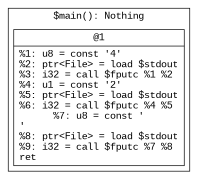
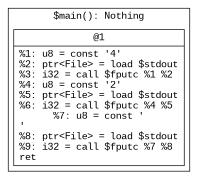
  digraph {
    fontname="Liberation Mono"
    rankdir=LR
-   n1 [label="@1|%1: u8 = const '4'\l%2: ptr&lt;File&gt; = load $stdout\l%3: i32 = call $fputc %1 %2\l%4: u1 = const '2'\l%5: ptr&lt;File&gt; = load $stdout\l%6: i32 = call $fputc %4 %5\l%7: u8 = const '\n'\l%8: ptr&lt;File&gt; = load $stdout\l%9: i32 = call $fputc %7 %8\lret\l" shape=record fontname="Liberation Mono"]
+   n1 [label="@1|%1: u8 = const '4'\l%2: ptr&lt;File&gt; = load $stdout\l%3: i32 = call $fputc %1 %2\l%4: u8 = const '2'\l%5: ptr&lt;File&gt; = load $stdout\l%6: i32 = call $fputc %4 %5\l%7: u8 = const '\n'\l%8: ptr&lt;File&gt; = load $stdout\l%9: i32 = call $fputc %7 %8\lret\l" shape=record fontname="Liberation Mono"]
    subgraph cluster_1 {
      label="$fputc(%char: u8, %file: ptr&lt;File&gt;): i32"
    }
    subgraph cluster_2 {
      label="$main(): Nothing"
      n1
    }
  }
